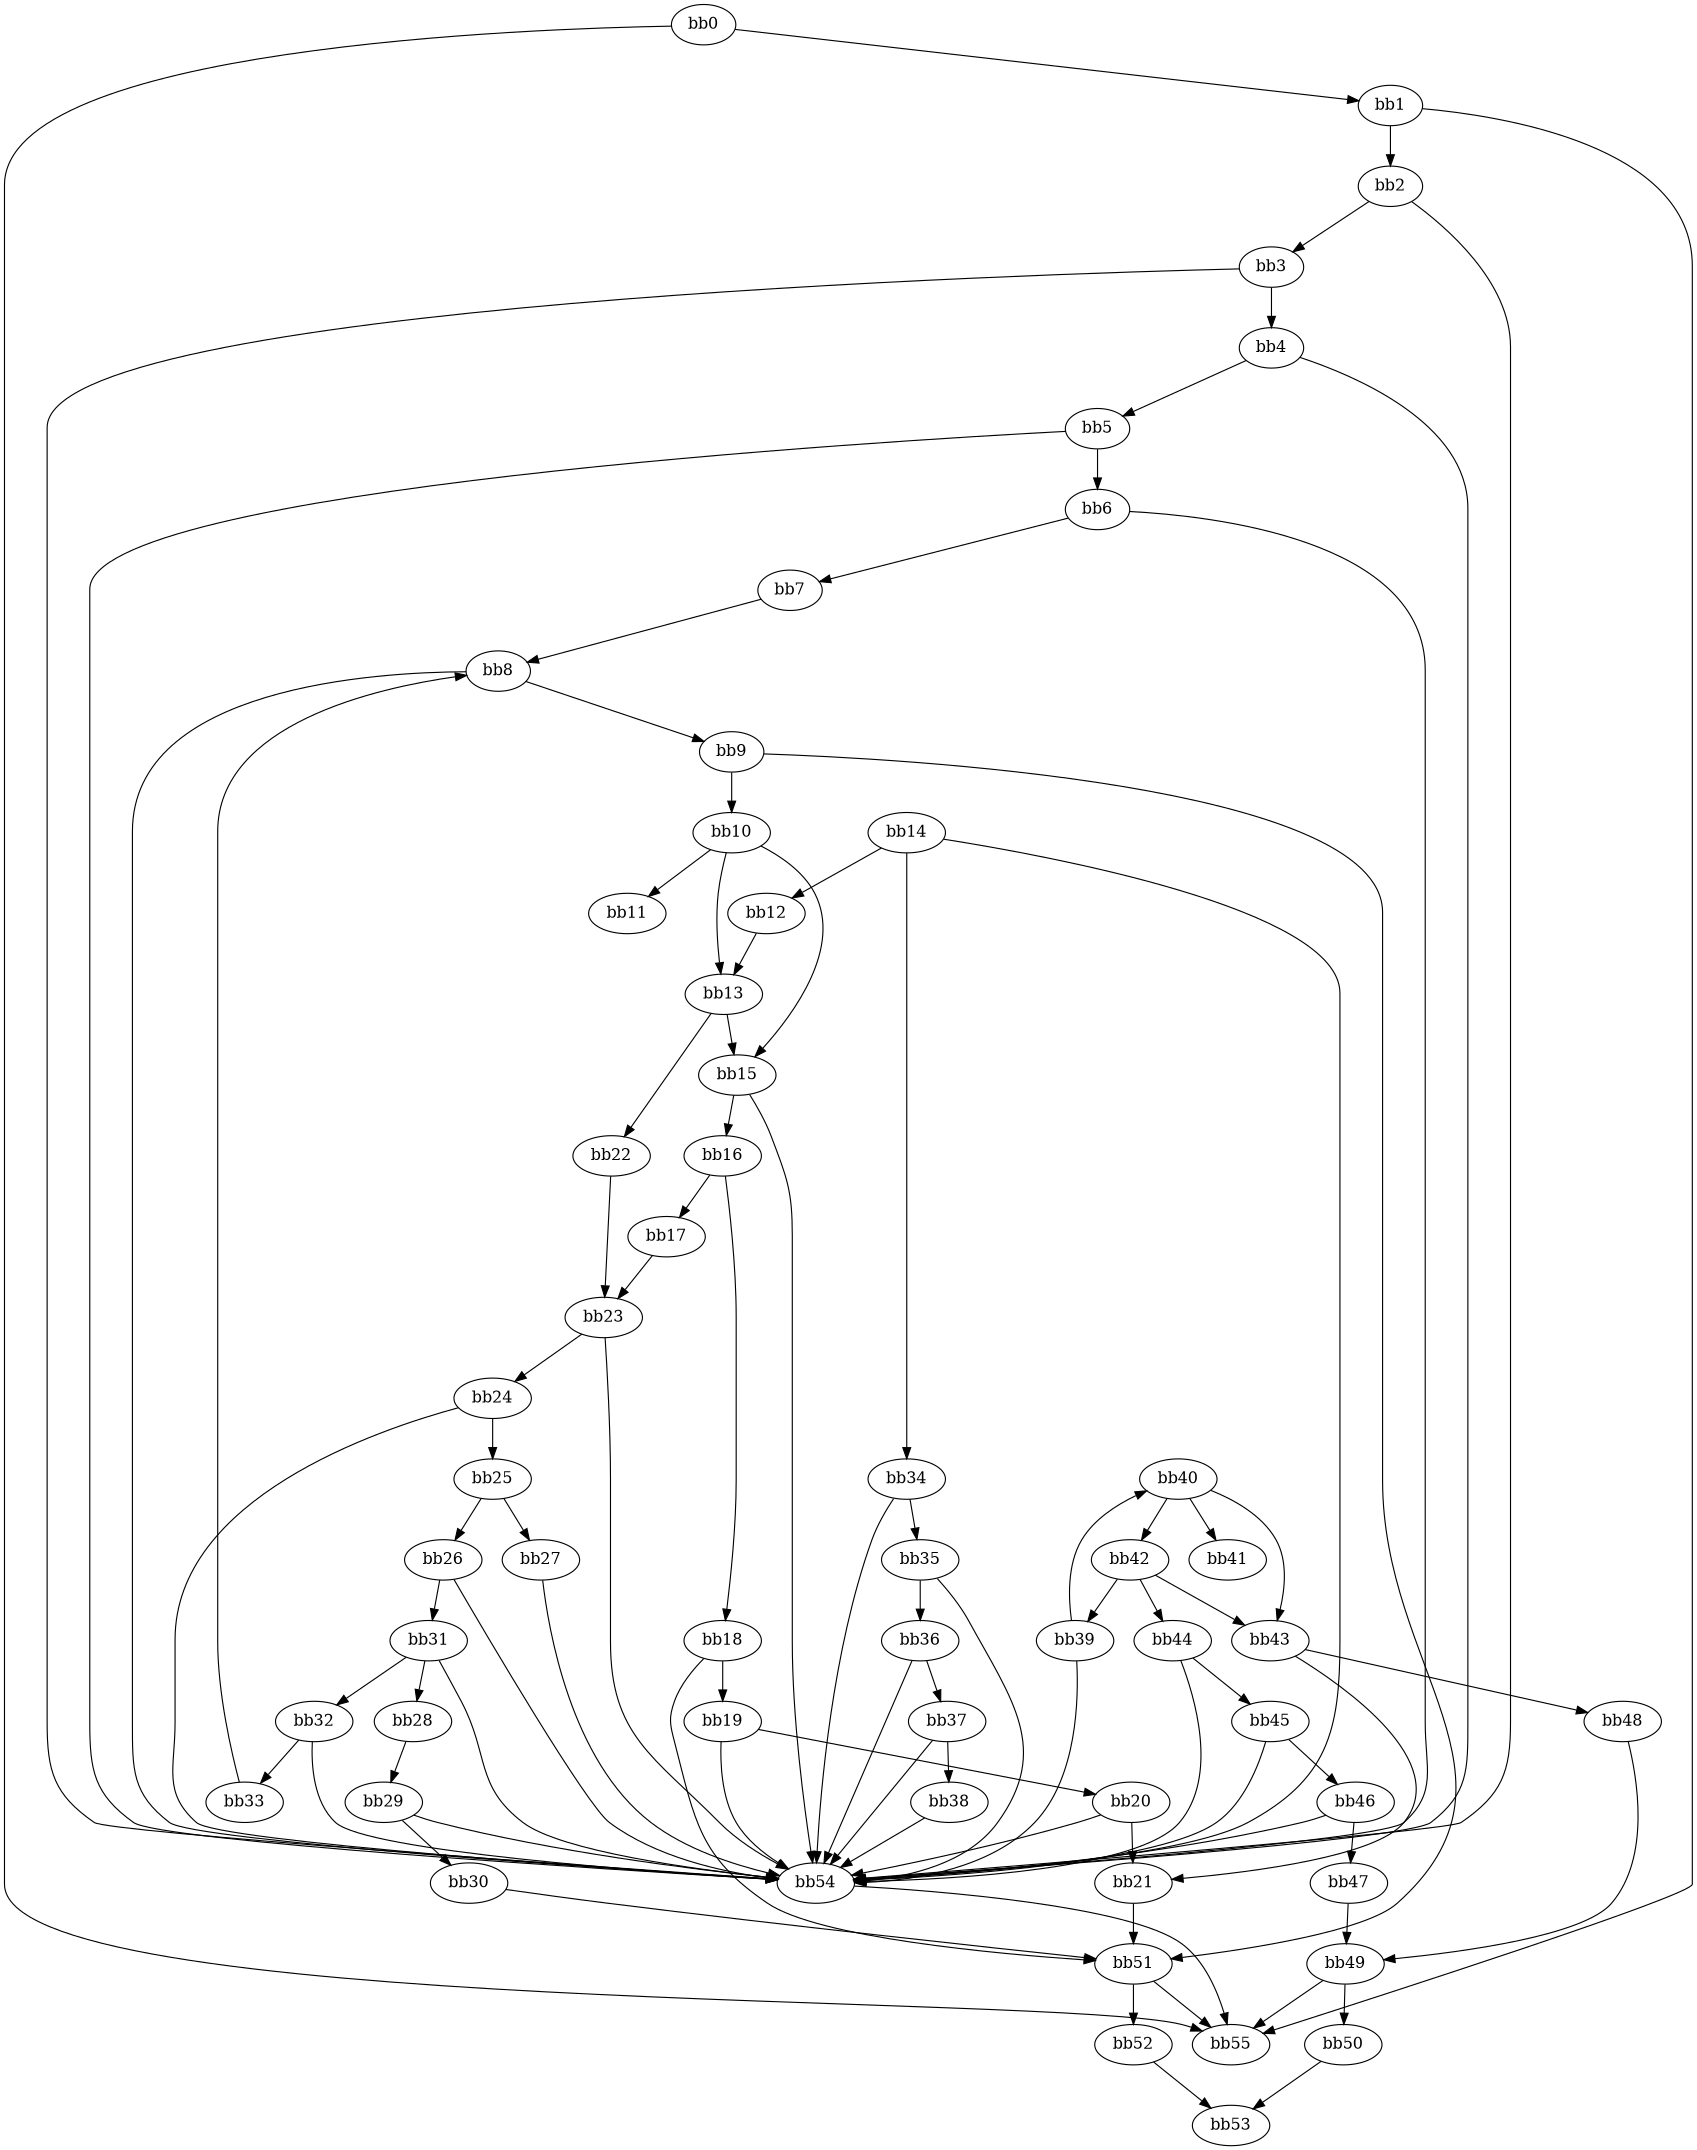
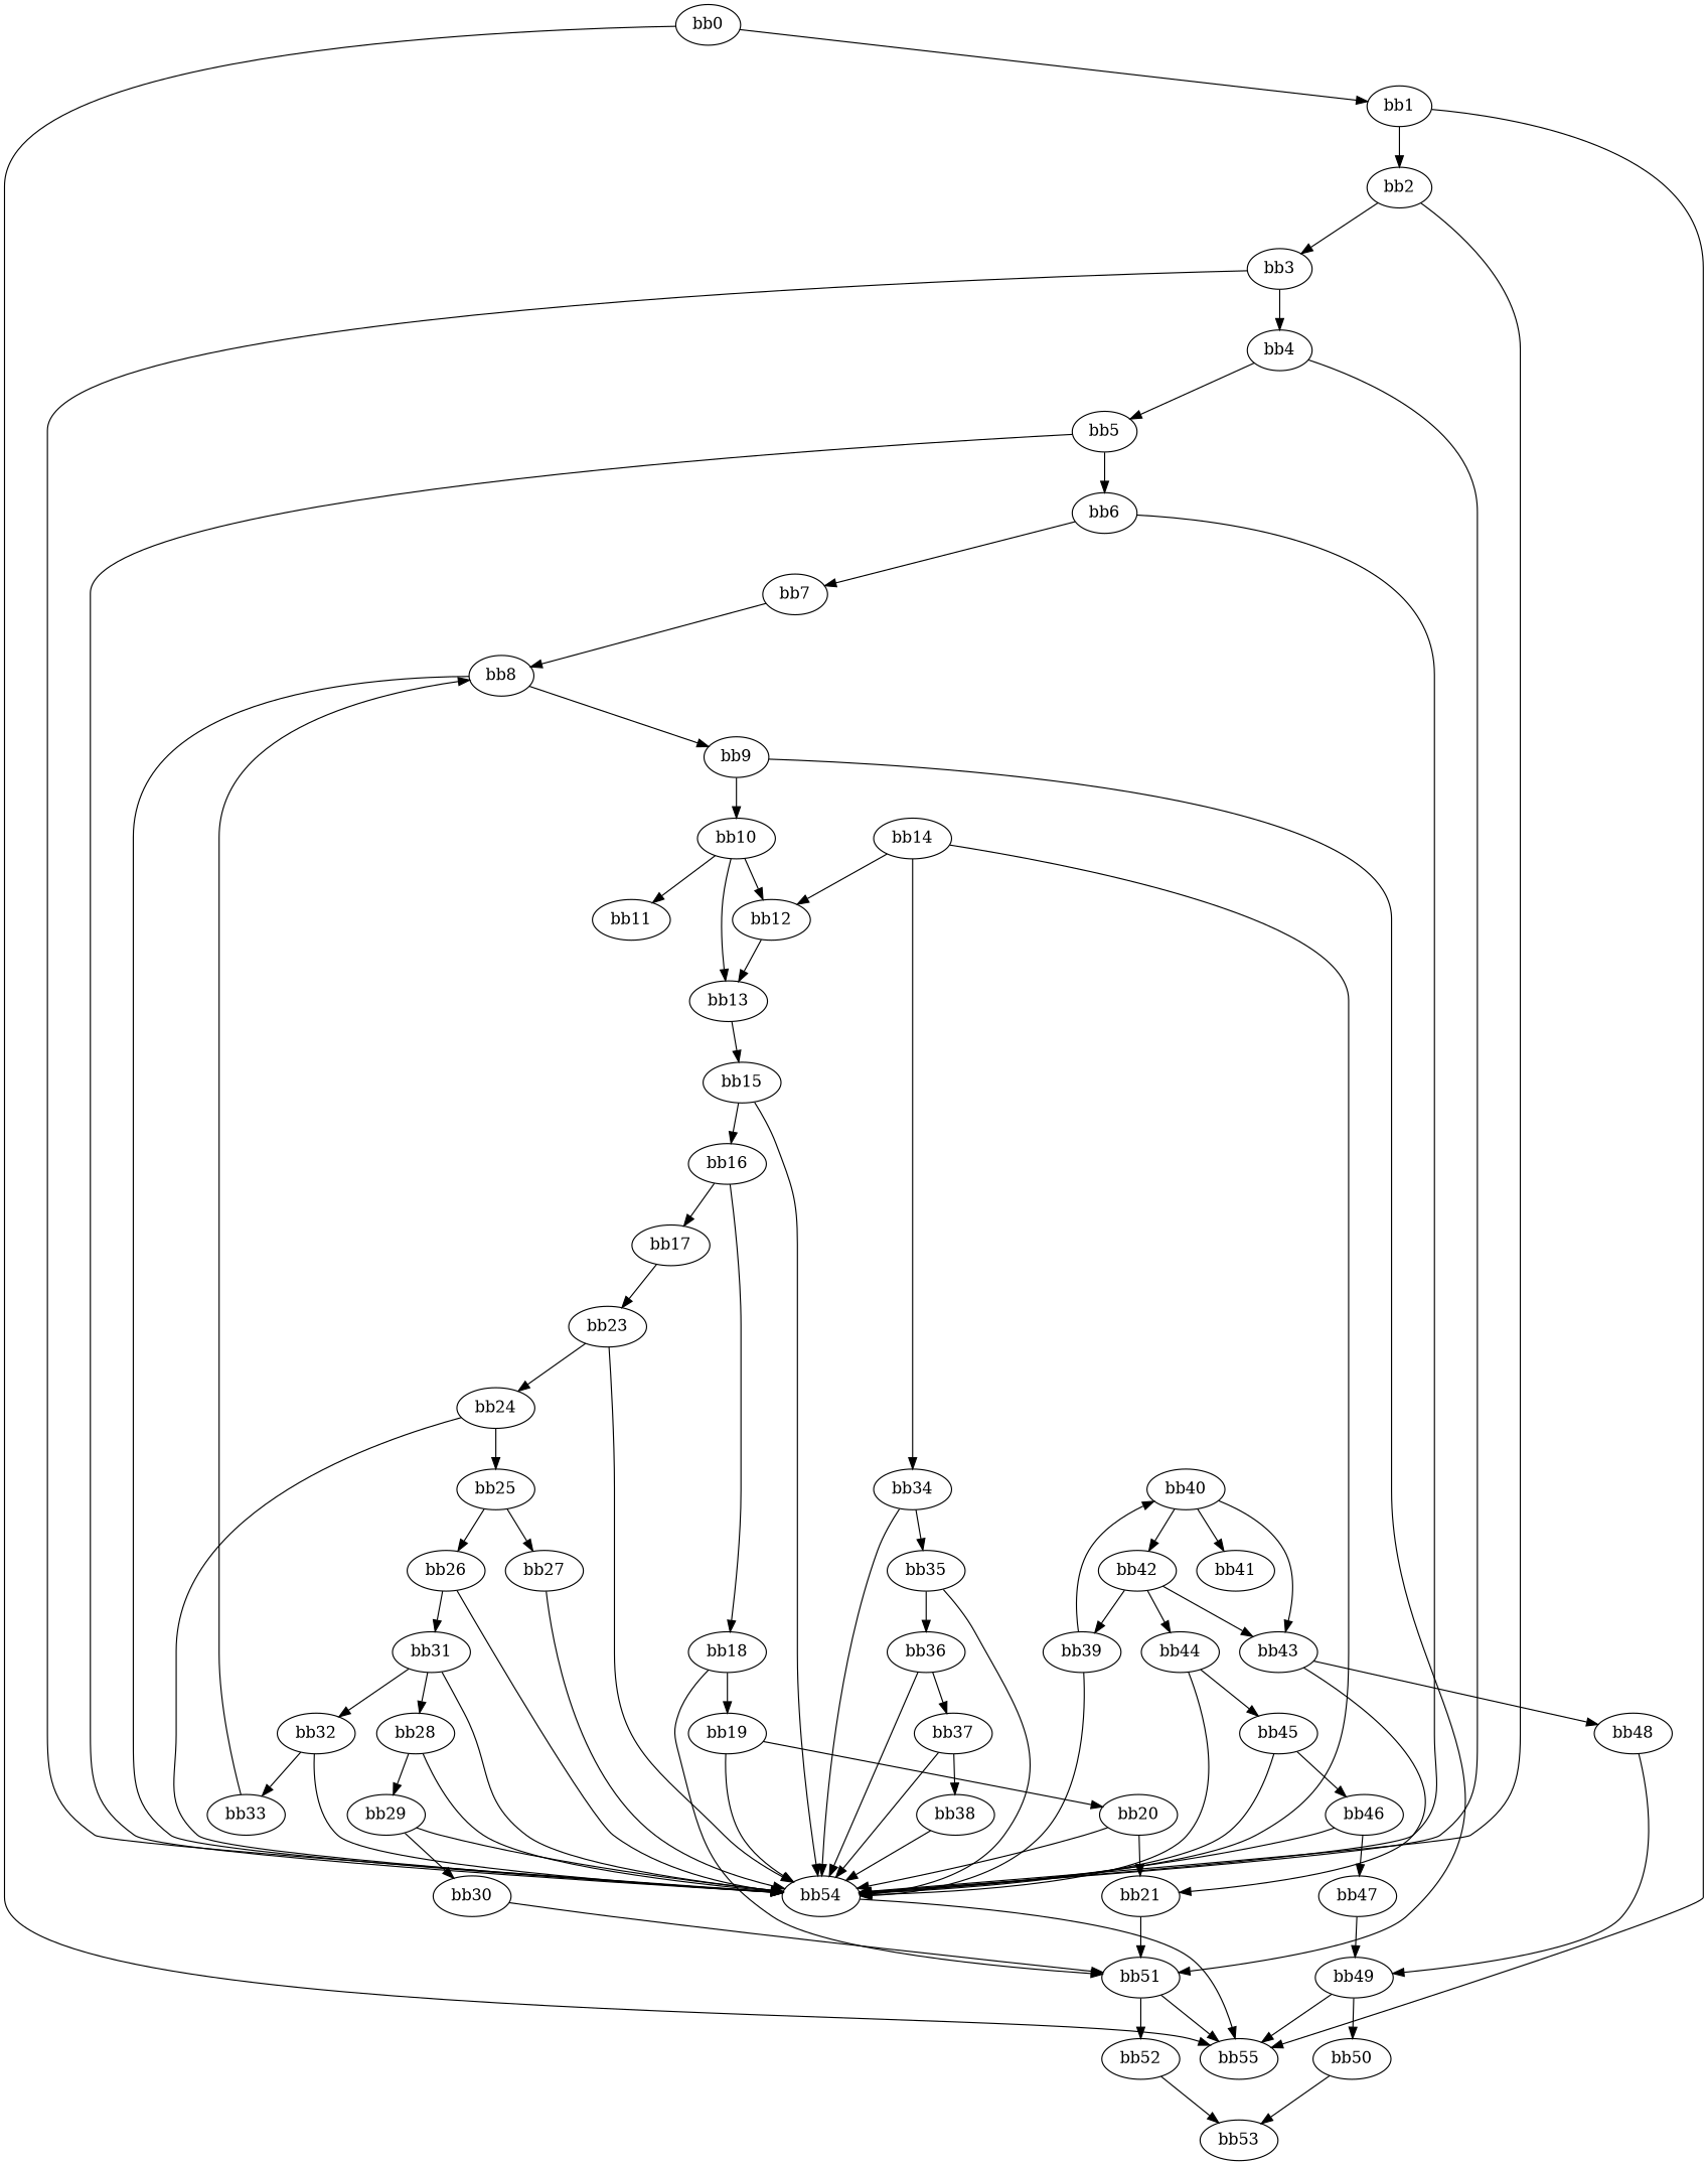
  digraph {
    n1 [label="bb0\l"]
    n2 [label="bb1\l"]
    n3 [label="bb55\l"]
    n4 [label="bb2\l"]
    n5 [label="bb3\l"]
    n6 [label="bb54\l"]
    n7 [label="bb4\l"]
    n8 [label="bb5\l"]
    n9 [label="bb6\l"]
    n10 [label="bb7\l"]
    n11 [label="bb8\l"]
    n12 [label="bb9\l"]
    n13 [label="bb10\l"]
    n14 [label="bb51\l"]
    n15 [label="bb11\l"]
    n16 [label="bb12\l"]
    n17 [label="bb13\l"]
    n18 [label="bb15\l"]
-   n19 [label="bb22\l"]
    n20 [label="bb14\l"]
    n21 [label="bb34\l"]
    n22 [label="bb16\l"]
    n23 [label="bb23\l"]
    n24 [label="bb35\l"]
    n25 [label="bb17\l"]
    n26 [label="bb18\l"]
    n27 [label="bb19\l"]
    n28 [label="bb24\l"]
    n29 [label="bb20\l"]
    n30 [label="bb21\l"]
    n31 [label="bb52\l"]
    n32 [label="bb25\l"]
    n33 [label="bb26\l"]
    n34 [label="bb27\l"]
    n35 [label="bb31\l"]
    n36 [label="bb28\l"]
    n37 [label="bb32\l"]
    n38 [label="bb29\l"]
    n39 [label="bb30\l"]
    n40 [label="bb33\l"]
    n41 [label="bb36\l"]
    n42 [label="bb37\l"]
    n43 [label="bb38\l"]
    n44 [label="bb39\l"]
    n45 [label="bb40\l"]
    n46 [label="bb41\l"]
    n47 [label="bb42\l"]
    n48 [label="bb43\l"]
    n49 [label="bb44\l"]
    n50 [label="bb48\l"]
    n51 [label="bb45\l"]
    n52 [label="bb49\l"]
    n53 [label="bb46\l"]
    n54 [label="bb47\l"]
    n55 [label="bb50\l"]
    n56 [label="bb53\l"]
    n1 -> n2
    n1 -> n3
    n2 -> n3
    n2 -> n4
    n4 -> n5
    n4 -> n6
    n5 -> n6
    n5 -> n7
    n6 -> n3
    n7 -> n6
    n7 -> n8
    n8 -> n6
    n8 -> n9
    n9 -> n6
    n9 -> n10
    n10 -> n11
    n11 -> n6
    n11 -> n12
    n12 -> n13
    n12 -> n14
    n13 -> n15
-   n13 -> n18
+   n13 -> n16
    n13 -> n17
    n14 -> n3
    n14 -> n31
    n16 -> n17
    n17 -> n18
-   n17 -> n19
    n18 -> n6
    n18 -> n22
-   n19 -> n23
    n20 -> n6
    n20 -> n16
    n20 -> n21
    n21 -> n6
    n21 -> n24
    n22 -> n25
    n22 -> n26
    n23 -> n6
    n23 -> n28
    n24 -> n6
    n24 -> n41
    n25 -> n23
    n26 -> n14
    n26 -> n27
    n27 -> n6
    n27 -> n29
    n28 -> n6
    n28 -> n32
    n29 -> n6
    n29 -> n30
    n30 -> n14
    n31 -> n56
    n32 -> n33
    n32 -> n34
    n33 -> n6
    n33 -> n35
    n34 -> n6
    n35 -> n6
    n35 -> n36
    n35 -> n37
+   n36 -> n6
    n36 -> n38
    n37 -> n6
    n37 -> n40
    n38 -> n6
    n38 -> n39
    n39 -> n14
    n40 -> n11
    n41 -> n6
    n41 -> n42
    n42 -> n6
    n42 -> n43
    n43 -> n6
    n44 -> n6
    n44 -> n45
    n45 -> n46
    n45 -> n47
    n45 -> n48
    n47 -> n44
    n47 -> n48
    n47 -> n49
    n48 -> n30
    n48 -> n50
    n49 -> n6
    n49 -> n51
    n50 -> n52
    n51 -> n6
    n51 -> n53
    n52 -> n3
    n52 -> n55
    n53 -> n6
    n53 -> n54
    n54 -> n52
    n55 -> n56
  }
